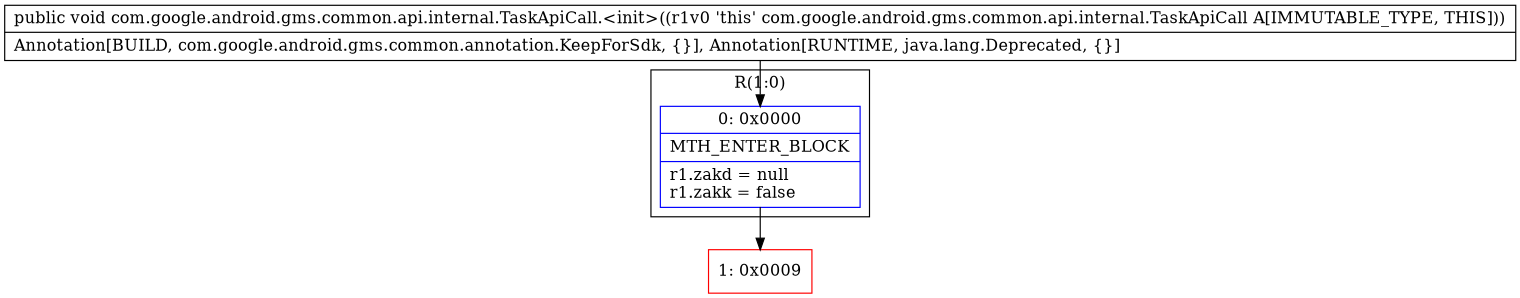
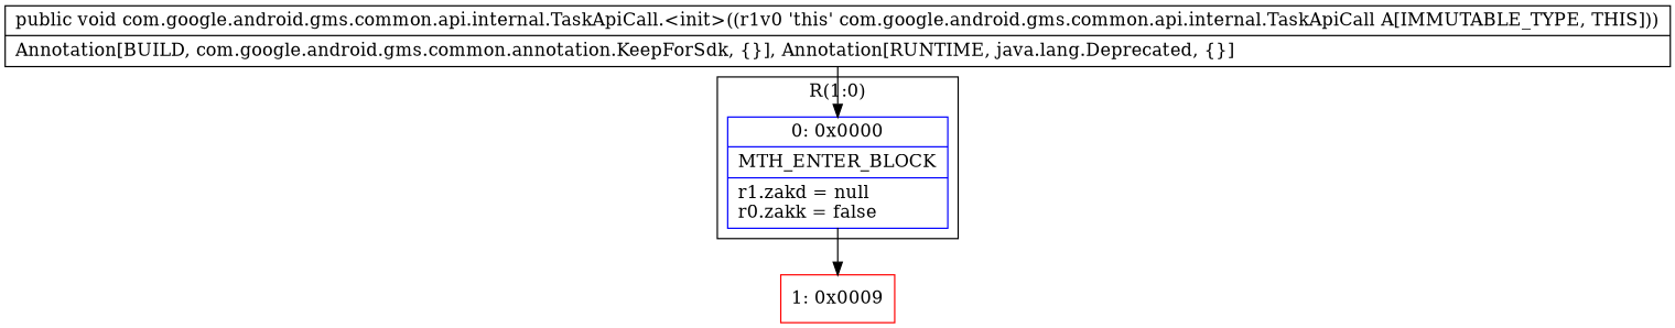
  digraph {
    node [shape=record]
-   n1 [color=blue label="{0\:\ 0x0000|MTH_ENTER_BLOCK\l|r1.zakd = null\lr1.zakk = false\l}"]
+   n1 [color=blue label="{0\:\ 0x0000|MTH_ENTER_BLOCK\l|r1.zakd = null\lr0.zakk = false\l}"]
    n2 [color=red label="{1\:\ 0x0009}"]
    n3 [label="{public void com.google.android.gms.common.api.internal.TaskApiCall.\<init\>((r1v0 'this' com.google.android.gms.common.api.internal.TaskApiCall A[IMMUTABLE_TYPE, THIS]))  | Annotation[BUILD, com.google.android.gms.common.annotation.KeepForSdk, \{\}], Annotation[RUNTIME, java.lang.Deprecated, \{\}]\l}"]
    subgraph cluster_1 {
      label="R(1:0)"
      n1
    }
    n1 -> n2
    n3 -> n1
  }
